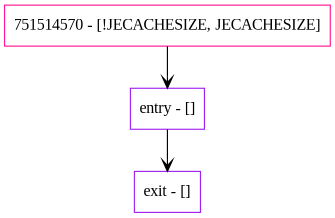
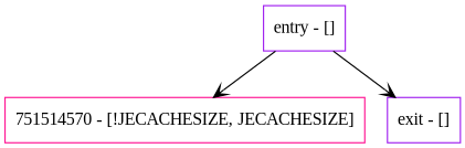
  digraph {
    fontname="Liberation Serif"
    node [color=purple fontname="Liberation Serif" shape=record]
    edge [arrowhead=vee fontname="Liberation Serif" style=solid]
    n1 [label="entry - []"]
    n2 [color=deeppink label="751514570 - [!JECACHESIZE, JECACHESIZE]"]
    n3 [label="exit - []"]
-   n2 -> n1
+   n1 -> n2
    n1 -> n3
  }
